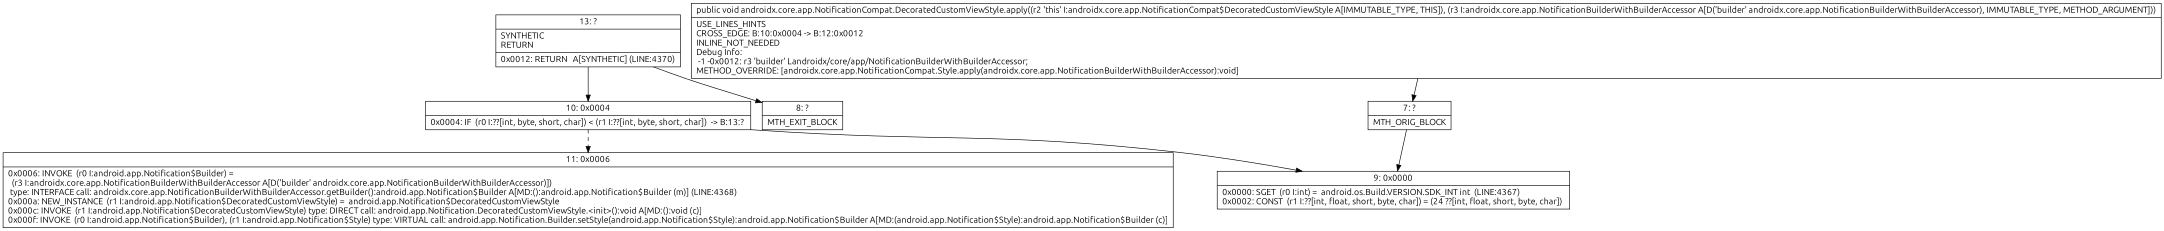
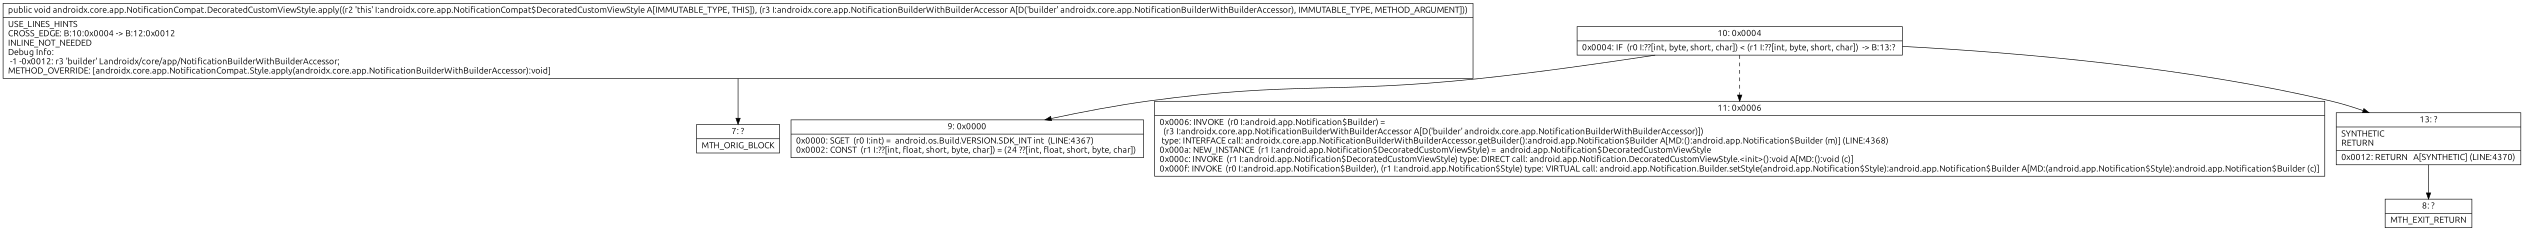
  digraph {
    fontname=Ubuntu
    node [fontname=Ubuntu shape=record]
    edge [fontname=Ubuntu]
    n1 [label="{7\:\ ?|MTH_ORIG_BLOCK\l}"]
    n2 [label="{9\:\ 0x0000|0x0000: SGET  (r0 I:int) =  android.os.Build.VERSION.SDK_INT int  (LINE:4367)\l0x0002: CONST  (r1 I:??[int, float, short, byte, char]) = (24 ??[int, float, short, byte, char]) \l}"]
    n3 [label="{10\:\ 0x0004|0x0004: IF  (r0 I:??[int, byte, short, char]) \< (r1 I:??[int, byte, short, char])  \-\> B:13:? \l}"]
    n4 [label="{11\:\ 0x0006|0x0006: INVOKE  (r0 I:android.app.Notification$Builder) = \l  (r3 I:androidx.core.app.NotificationBuilderWithBuilderAccessor A[D('builder' androidx.core.app.NotificationBuilderWithBuilderAccessor)])\l type: INTERFACE call: androidx.core.app.NotificationBuilderWithBuilderAccessor.getBuilder():android.app.Notification$Builder A[MD:():android.app.Notification$Builder (m)] (LINE:4368)\l0x000a: NEW_INSTANCE  (r1 I:android.app.Notification$DecoratedCustomViewStyle) =  android.app.Notification$DecoratedCustomViewStyle \l0x000c: INVOKE  (r1 I:android.app.Notification$DecoratedCustomViewStyle) type: DIRECT call: android.app.Notification.DecoratedCustomViewStyle.\<init\>():void A[MD:():void (c)]\l0x000f: INVOKE  (r0 I:android.app.Notification$Builder), (r1 I:android.app.Notification$Style) type: VIRTUAL call: android.app.Notification.Builder.setStyle(android.app.Notification$Style):android.app.Notification$Builder A[MD:(android.app.Notification$Style):android.app.Notification$Builder (c)]\l}"]
    n5 [label="{13\:\ ?|SYNTHETIC\lRETURN\l|0x0012: RETURN   A[SYNTHETIC] (LINE:4370)\l}"]
-   n6 [label="{8\:\ ?|MTH_EXIT_BLOCK\l}"]
+   n6 [label="{8\:\ ?|MTH_EXIT_RETURN\l}"]
    n7 [label="{public void androidx.core.app.NotificationCompat.DecoratedCustomViewStyle.apply((r2 'this' I:androidx.core.app.NotificationCompat$DecoratedCustomViewStyle A[IMMUTABLE_TYPE, THIS]), (r3 I:androidx.core.app.NotificationBuilderWithBuilderAccessor A[D('builder' androidx.core.app.NotificationBuilderWithBuilderAccessor), IMMUTABLE_TYPE, METHOD_ARGUMENT]))  | USE_LINES_HINTS\lCROSS_EDGE: B:10:0x0004 \-\> B:12:0x0012\lINLINE_NOT_NEEDED\lDebug Info:\l  \-1 \-0x0012: r3 'builder' Landroidx\/core\/app\/NotificationBuilderWithBuilderAccessor;\lMETHOD_OVERRIDE: [androidx.core.app.NotificationCompat.Style.apply(androidx.core.app.NotificationBuilderWithBuilderAccessor):void]\l}"]
-   n1 -> n2
    n3 -> n2
    n3 -> n4 [style=dashed]
-   n5 -> n3
+   n3 -> n5
    n5 -> n6
    n7 -> n1
  }
